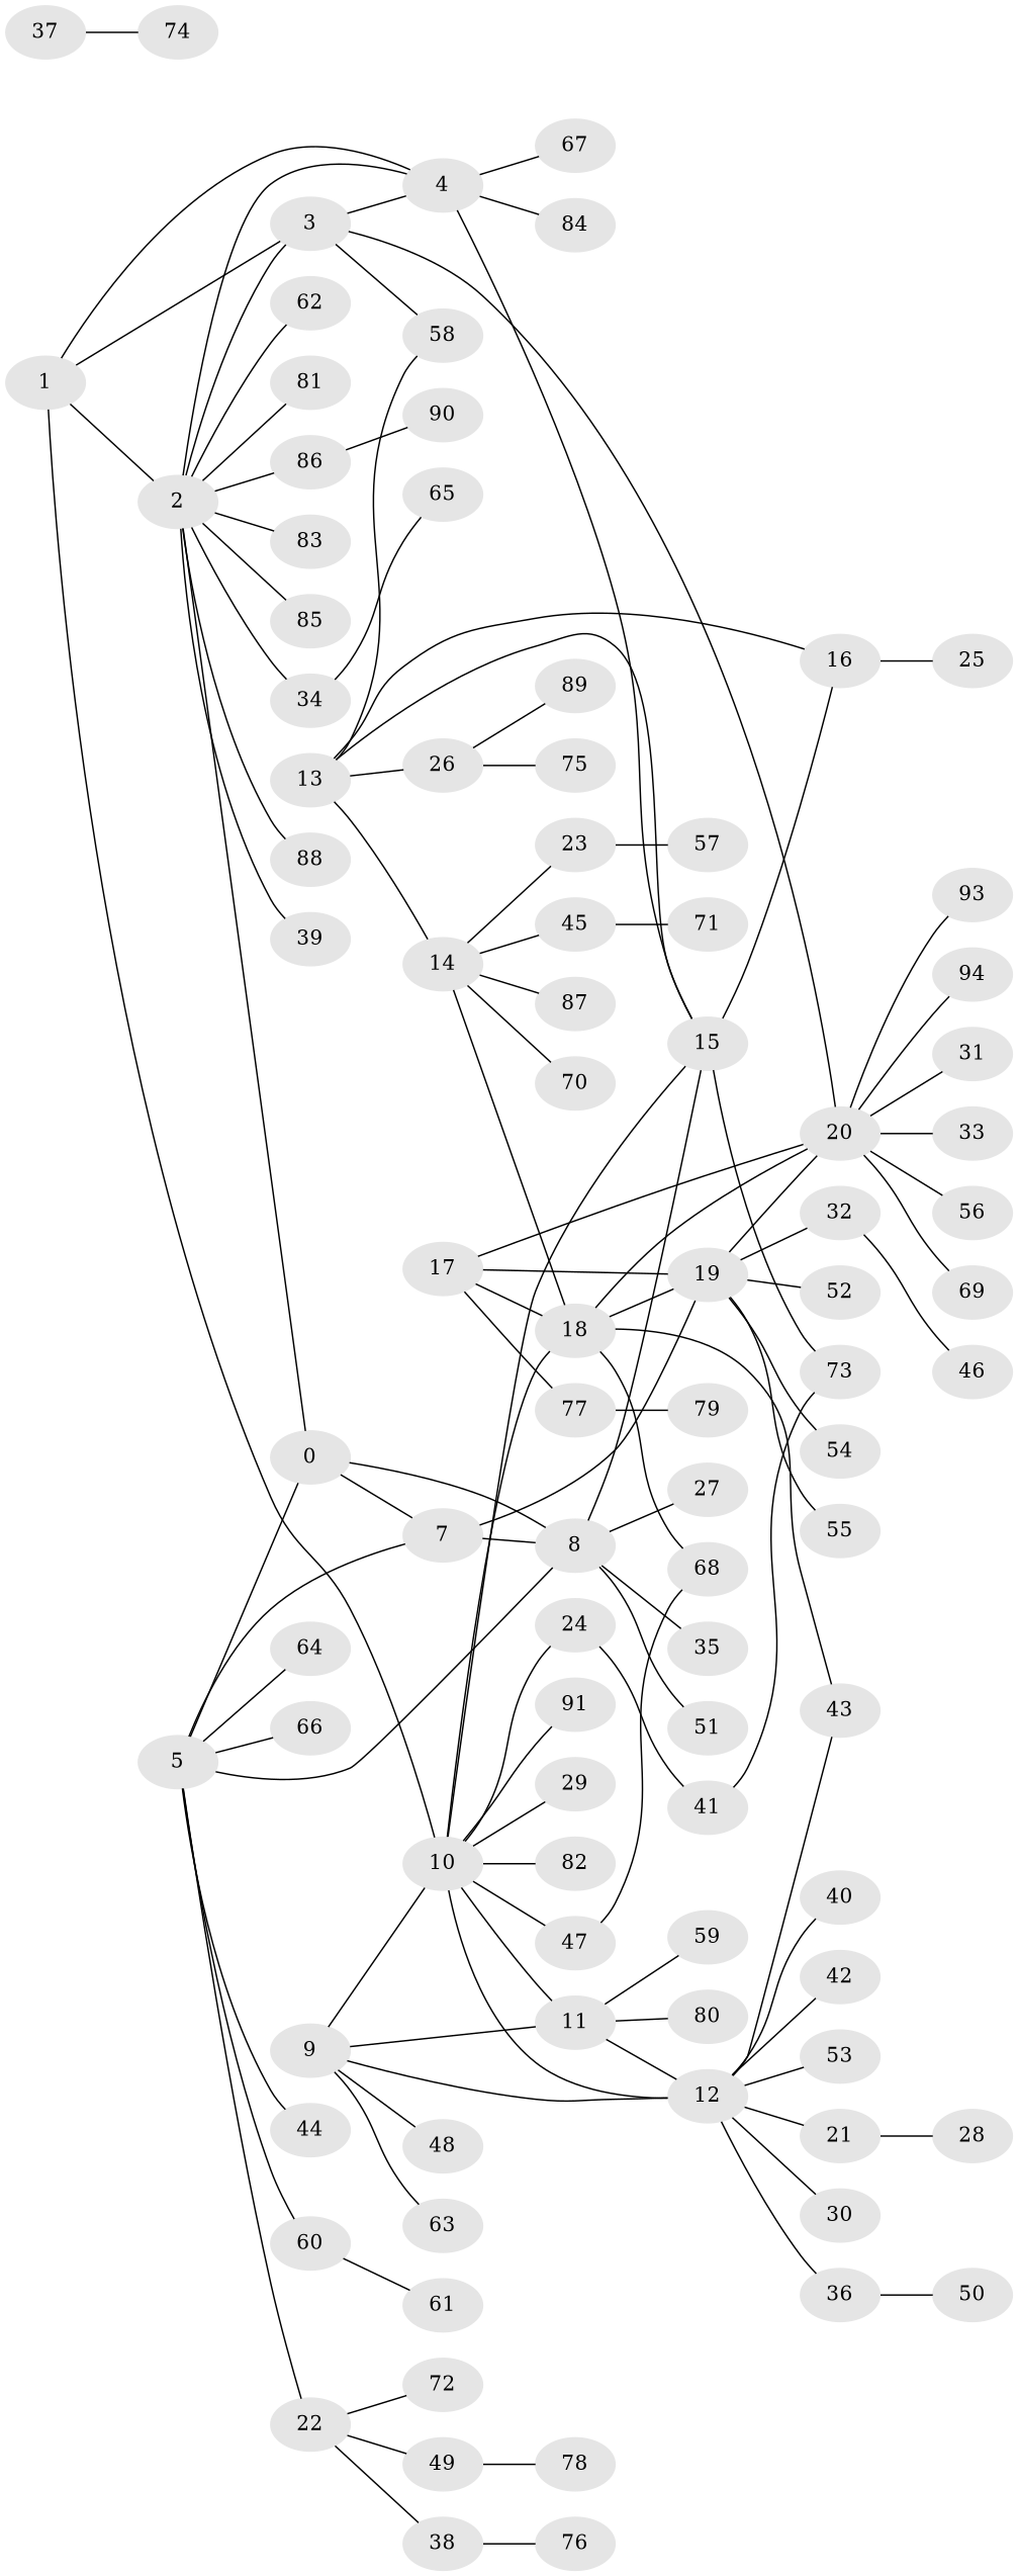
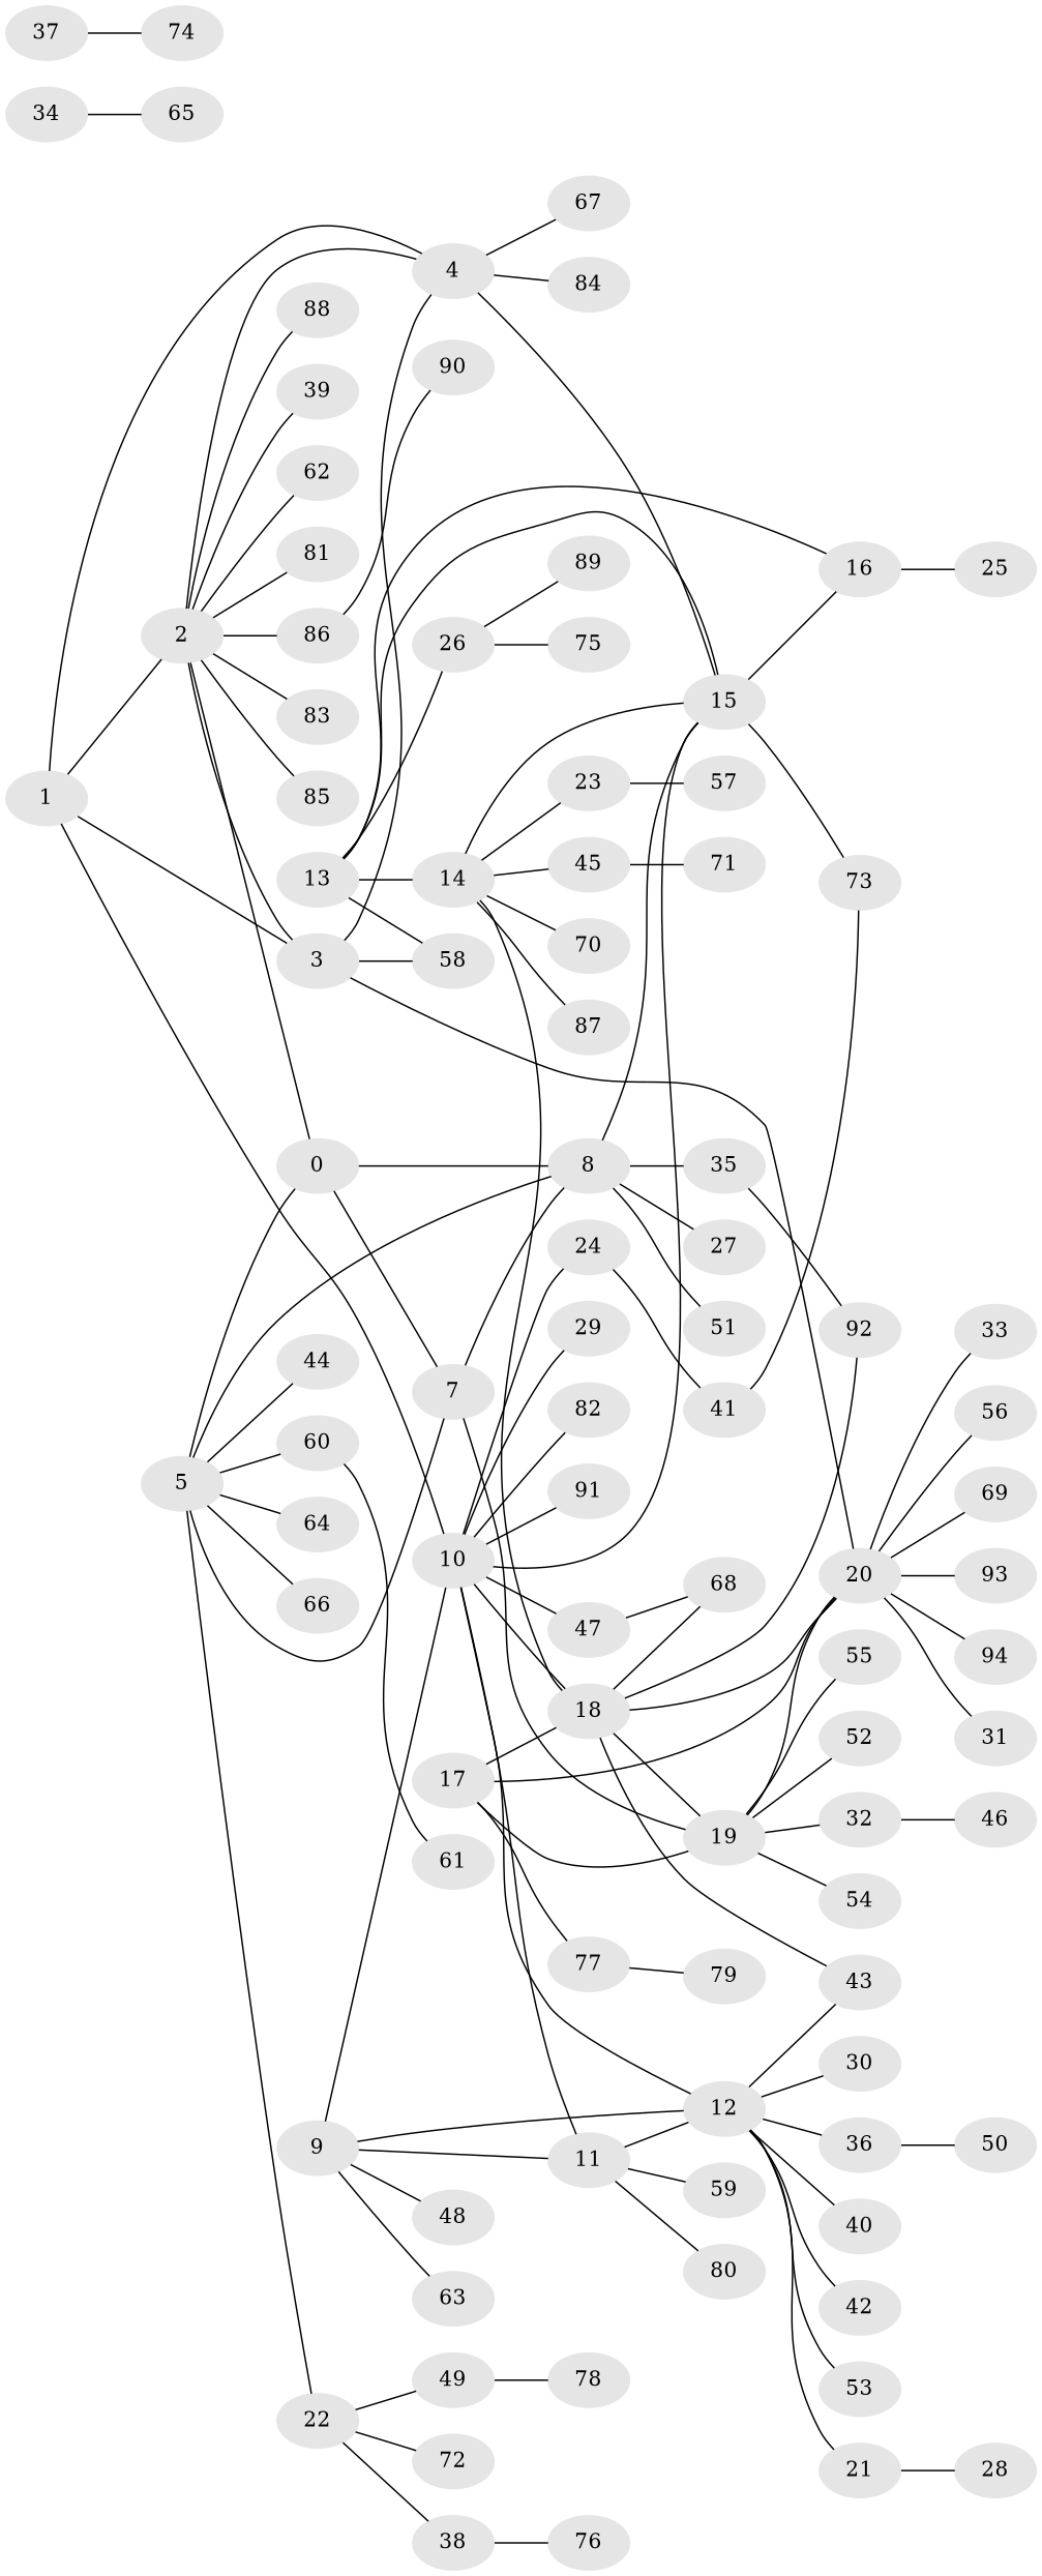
  graph {
    rankdir=LR
    node [color=gray90 style=filled]
    1
    2
    3
    4
    10
    n6 [label=0]
    34
    39
    62
    81
    83
    85
    86
    88
    20
    58
    15
    67
    84
    11
    12
    18
    24
    29
    47
    82
    91
    7
    8
    65
    90
    31
    33
    56
    69
    93
    94
    16
    73
    5
    22
    44
    60
    64
    66
    19
    27
    35
    51
    38
    49
    72
    37
    74
    61
    32
    52
    54
    55
    59
    80
+   92
    9
    48
    63
    21
    30
    36
    40
    42
    43
    53
    68
    41
    28
    50
    13
    14
    26
    23
    45
    70
    87
    25
    75
    89
    57
    71
    17
    77
    79
    46
    76
    78
    1 -- 2
    1 -- 3
    1 -- 4
    1 -- 10
    2 -- 3
    2 -- 4
    2 -- n6
-   2 -- 34
    2 -- 39
    2 -- 62
    2 -- 81
    2 -- 83
    2 -- 85
    2 -- 86
    2 -- 88
    3 -- 4
    3 -- 20
    3 -- 58
    4 -- 15
    4 -- 67
    4 -- 84
    10 -- 15
    10 -- 11
    10 -- 12
    10 -- 18
    10 -- 24
    10 -- 29
    10 -- 47
    10 -- 82
    10 -- 91
    n6 -- 7
    n6 -- 8
    34 -- 65
    86 -- 90
    20 -- 31
    20 -- 33
    20 -- 56
    20 -- 69
    20 -- 93
    20 -- 94
    15 -- 16
    15 -- 73
    11 -- 12
    11 -- 59
    11 -- 80
    12 -- 21
    12 -- 30
    12 -- 36
    12 -- 40
    12 -- 42
    12 -- 43
    12 -- 53
    18 -- 20
    18 -- 19
+   18 -- 92
    18 -- 43
    18 -- 68
    24 -- 41
    47 -- 68
    7 -- 8
    7 -- 19
    8 -- 15
    8 -- 27
    8 -- 35
    8 -- 51
    16 -- 25
    5 -- n6
    5 -- 7
    5 -- 8
    5 -- 22
    5 -- 44
    5 -- 60
    5 -- 64
    5 -- 66
    22 -- 38
    22 -- 49
    22 -- 72
    60 -- 61
    19 -- 20
    19 -- 32
    19 -- 52
    19 -- 54
    19 -- 55
+   35 -- 92
    38 -- 76
    49 -- 78
    37 -- 74
    32 -- 46
    9 -- 10
    9 -- 11
    9 -- 12
    9 -- 48
    9 -- 63
    21 -- 28
    36 -- 50
    41 -- 73
    13 -- 58
    13 -- 15
    13 -- 16
    13 -- 14
    13 -- 26
+   14 -- 15
    14 -- 18
    14 -- 23
    14 -- 45
    14 -- 70
    14 -- 87
    26 -- 75
    26 -- 89
    23 -- 57
    45 -- 71
    17 -- 20
    17 -- 18
    17 -- 19
    17 -- 77
    77 -- 79
  }
